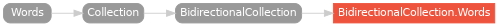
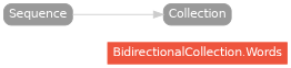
  strict digraph {
    rankdir=LR
    node [color="#999999" fillcolor="#999999" fontcolor=white fontname=Helvetica fontsize=12 margin="0.07,0.05" shape=box style="filled,rounded"]
    edge [color="#cccccc"]
    n1 [color="#ee543d" fillcolor="#ee543d" height=0.3 label="BidirectionalCollection.Words" style=filled]
-   BidirectionalCollection [height=0.3]
    Collection [height=0.3]
-   Sequence [height=0.3 label=Words]
+   Sequence [height=0.3]
    subgraph sub_1 {
      rank=max
      n1
    }
-   BidirectionalCollection -> n1
-   Collection -> BidirectionalCollection
    Sequence -> Collection
  }
